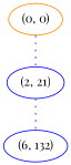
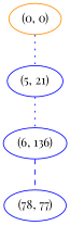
  graph {
    fontname="Playfair Display"
    node [color=blue fontname="Playfair Display"]
    edge [color=blue fontname="Playfair Display" style=dotted weight=1]
    "(0, 0)" [color=darkorange]
-   "(2, 21)"
-   "(6, 136)" [label="(6, 132)"]
+   "(2, 21)" [label="(5, 21)"]
+   "(6, 136)"
+   "(78, 77)"
    "(0, 0)" -- "(2, 21)" [weight=4]
    "(2, 21)" -- "(6, 136)"
+   "(6, 136)" -- "(78, 77)" [style=dashed]
  }
